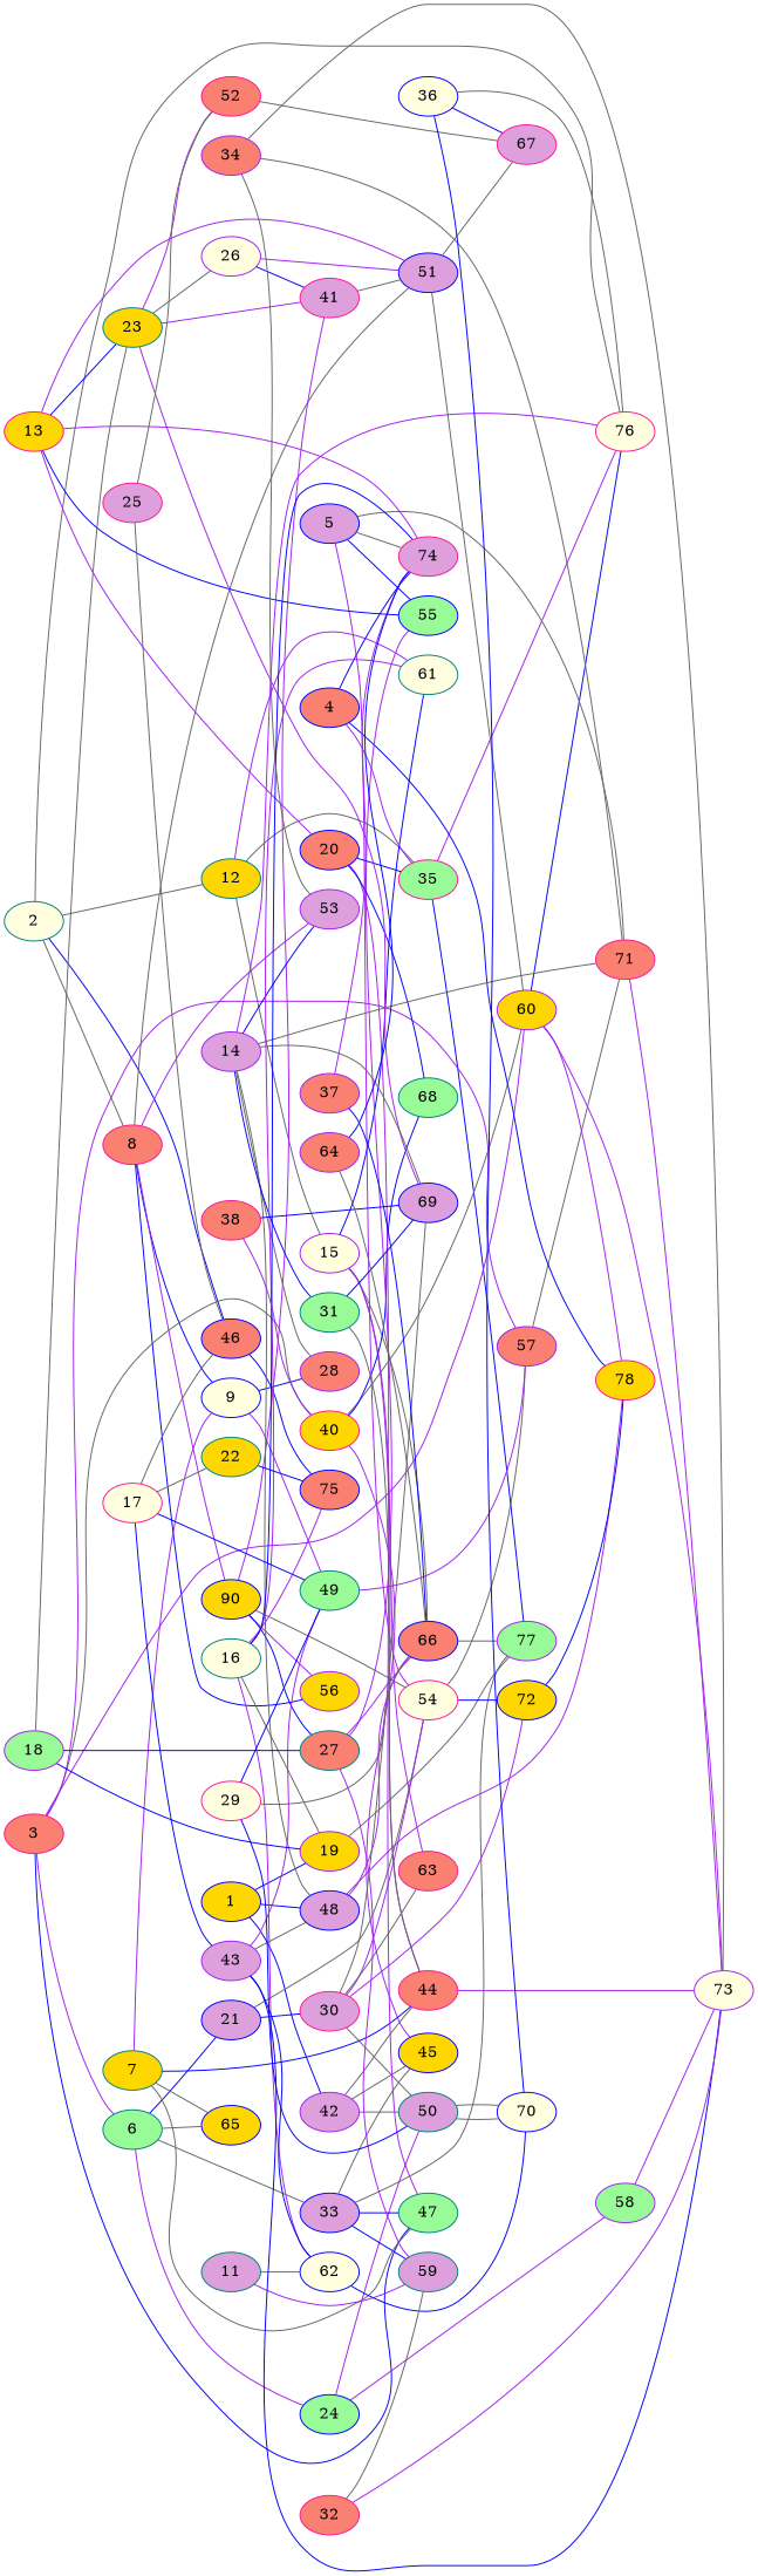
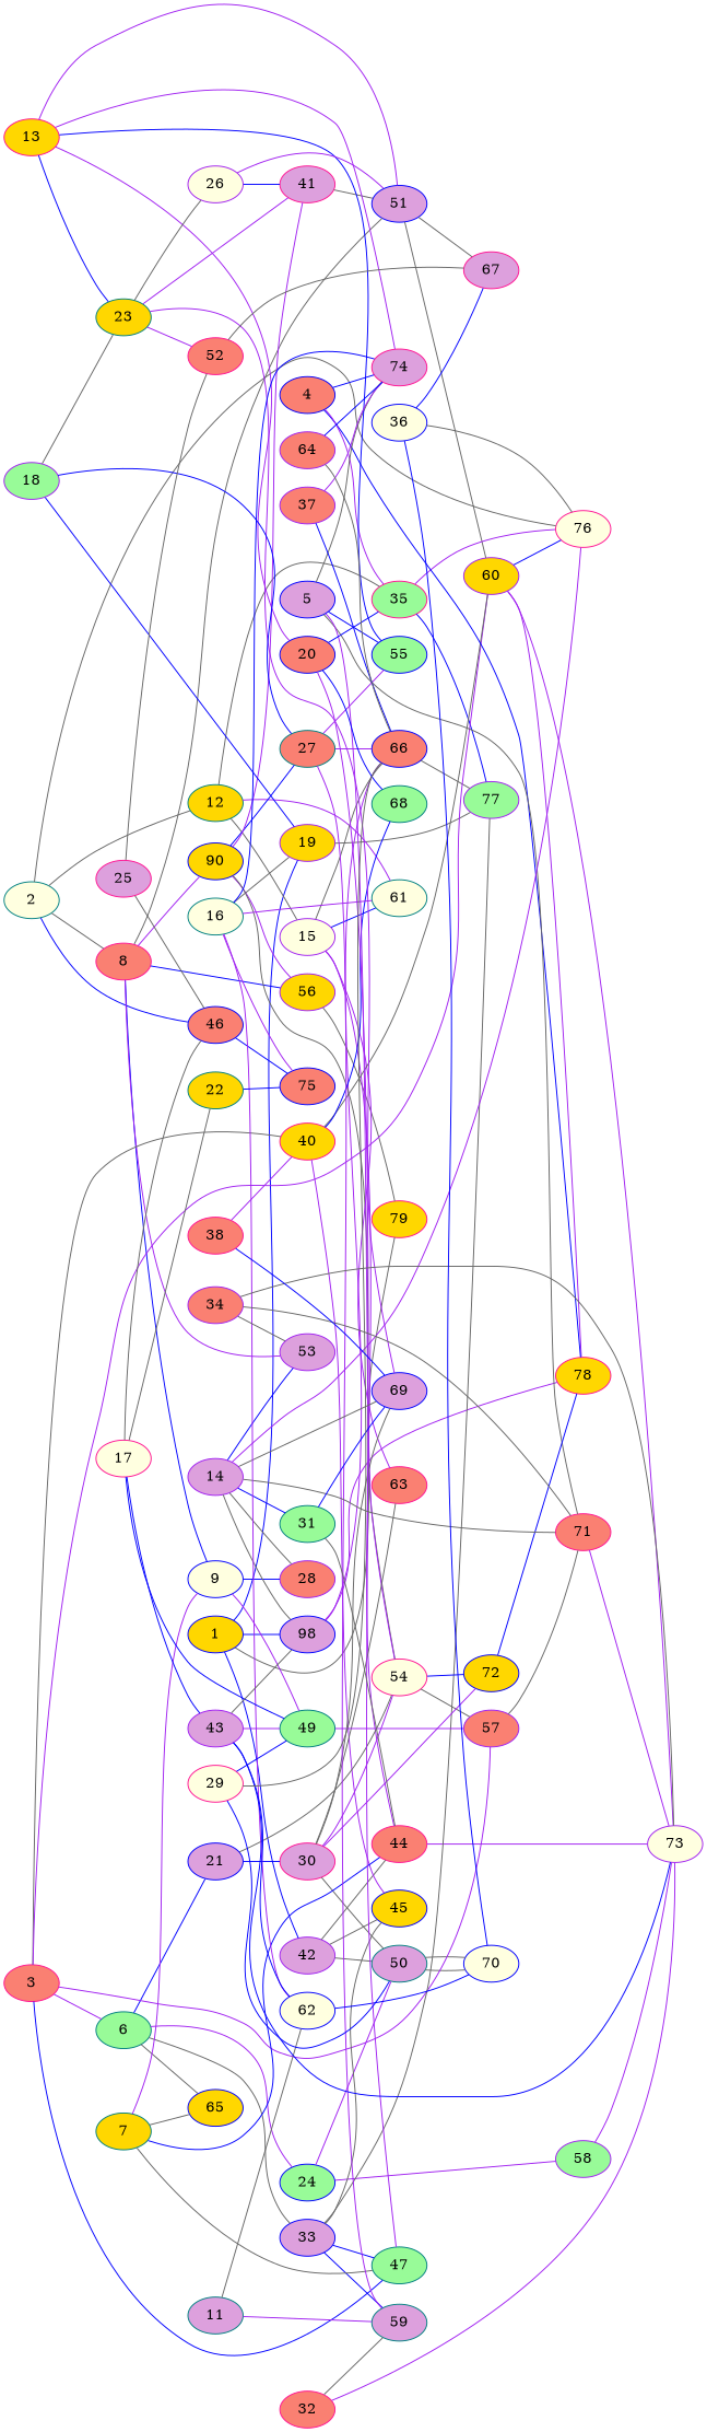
  graph {
    rankdir=LR
    node [color=blue fillcolor=salmon style=filled]
    edge [color=gray40]
    1 [fillcolor=gold]
    19 [color=purple fillcolor=gold]
    42 [color=purple fillcolor=plum]
-   48 [fillcolor=plum]
+   48 [fillcolor=plum label=98]
+   79 [color=deeppink fillcolor=gold]
    77 [color=purple fillcolor=palegreen]
    44 [color=deeppink]
    50 [color=teal fillcolor=plum]
    45 [fillcolor=gold]
    78 [color=deeppink fillcolor=gold]
    66
    2 [color=teal fillcolor=lightyellow]
    8 [color=deeppink]
    12 [color=teal fillcolor=gold]
    46
    76 [color=deeppink fillcolor=lightyellow]
    9 [fillcolor=lightyellow]
    n18 [fillcolor=gold label=90]
    51 [fillcolor=plum]
    53 [color=purple fillcolor=plum]
    56 [color=purple fillcolor=gold]
    35 [color=deeppink fillcolor=palegreen]
    15 [color=purple fillcolor=lightyellow]
    61 [color=teal fillcolor=lightyellow]
    75
    6 [color=teal fillcolor=palegreen]
    3 [color=deeppink]
    40 [color=deeppink fillcolor=gold]
    47 [color=teal fillcolor=palegreen]
    57 [color=purple]
    60 [color=purple fillcolor=gold]
    21 [fillcolor=plum]
    24 [fillcolor=palegreen]
    33 [fillcolor=plum]
    65 [fillcolor=gold]
    68 [color=teal fillcolor=palegreen]
    71 [color=deeppink]
    73 [color=purple fillcolor=lightyellow]
    4
    74 [color=deeppink fillcolor=plum]
    5 [fillcolor=plum]
    54 [color=deeppink fillcolor=lightyellow]
    55 [fillcolor=palegreen]
    72 [fillcolor=gold]
    30 [color=deeppink fillcolor=plum]
    58 [color=purple fillcolor=palegreen]
    59 [color=teal fillcolor=plum]
    7 [color=teal fillcolor=gold]
    28 [color=purple]
    49 [color=teal fillcolor=palegreen]
    27 [color=teal]
    41 [color=deeppink fillcolor=plum]
    67 [color=deeppink fillcolor=plum]
    11 [color=teal fillcolor=plum]
    62 [fillcolor=lightyellow]
    70 [fillcolor=lightyellow]
    63 [color=deeppink]
    13 [color=deeppink fillcolor=gold]
    20
    23 [color=teal fillcolor=gold]
    69 [fillcolor=plum]
    26 [color=purple fillcolor=lightyellow]
    52 [color=deeppink]
    14 [color=purple fillcolor=plum]
    31 [color=teal fillcolor=palegreen]
    16 [color=teal fillcolor=lightyellow]
    17 [color=deeppink fillcolor=lightyellow]
    22 [color=teal fillcolor=gold]
    43 [color=purple fillcolor=plum]
    18 [color=purple fillcolor=palegreen]
    25 [color=deeppink fillcolor=plum]
    29 [color=deeppink fillcolor=lightyellow]
    32 [color=deeppink]
    34 [color=purple]
    36 [fillcolor=lightyellow]
    37 [color=purple]
    38 [color=deeppink]
    64 [color=purple]
    1 -- 19 [color=blue]
    1 -- 42 [color=blue]
    1 -- 48 [color=blue]
+   1 -- 79
    19 -- 77
    42 -- 44
    42 -- 50
    42 -- 45
    48 -- 78 [color=purple]
    48 -- 66 [color=purple]
    44 -- 73 [color=purple]
    50 -- 70
    50 -- 70
    66 -- 77
    2 -- 8
    2 -- 12
    2 -- 46 [color=blue]
    2 -- 76
    8 -- 9 [color=blue]
    8 -- n18 [color=purple]
    8 -- 51
    8 -- 53 [color=purple]
    8 -- 56 [color=blue]
    12 -- 35
    12 -- 15
    12 -- 61 [color=purple]
    46 -- 75 [color=blue]
    9 -- 28 [color=blue]
    9 -- 49 [color=purple]
    n18 -- 56 [color=purple]
    n18 -- 54
    n18 -- 27 [color=blue]
    n18 -- 41 [color=purple]
    51 -- 60
    51 -- 67
+   56 -- 79
    35 -- 77 [color=blue]
    35 -- 76 [color=purple]
    15 -- 44 [color=purple]
    15 -- 66
    15 -- 61 [color=blue]
    15 -- 63 [color=purple]
    6 -- 21 [color=blue]
    6 -- 24 [color=purple]
    6 -- 33
    6 -- 65
    3 -- 6 [color=purple]
    3 -- 40
    3 -- 47 [color=blue]
    3 -- 57 [color=purple]
    3 -- 60 [color=purple]
    40 -- 45 [color=purple]
    40 -- 60
    40 -- 68 [color=blue]
    57 -- 71
    60 -- 78 [color=purple]
    60 -- 76 [color=blue]
    60 -- 73 [color=purple]
    21 -- 54
    21 -- 30 [color=blue]
    24 -- 50 [color=purple]
    24 -- 58 [color=purple]
    33 -- 77
    33 -- 45
    33 -- 47 [color=blue]
    33 -- 59 [color=blue]
    71 -- 73 [color=purple]
    4 -- 78 [color=blue]
    4 -- 35 [color=purple]
    4 -- 74 [color=blue]
    5 -- 71
    5 -- 74
    5 -- 54 [color=purple]
    5 -- 55 [color=blue]
    54 -- 57
    54 -- 72 [color=blue]
    72 -- 78 [color=blue]
    30 -- 50
    30 -- 54 [color=purple]
    30 -- 72 [color=purple]
    30 -- 63
    30 -- 69
    58 -- 73 [color=purple]
    7 -- 44 [color=blue]
    7 -- 9 [color=purple]
    7 -- 47
    7 -- 65
    49 -- 57 [color=purple]
    27 -- 66 [color=purple]
    27 -- 55 [color=purple]
    27 -- 59 [color=purple]
    41 -- 51
    11 -- 59 [color=purple]
    11 -- 62
    62 -- 70 [color=blue]
    13 -- 51 [color=purple]
    13 -- 74 [color=purple]
    13 -- 55 [color=blue]
    13 -- 20 [color=purple]
    13 -- 23 [color=blue]
    20 -- 35 [color=blue]
    20 -- 47 [color=purple]
    20 -- 68 [color=blue]
    23 -- 41 [color=purple]
    23 -- 69 [color=purple]
    23 -- 26
    23 -- 52 [color=purple]
    26 -- 51 [color=purple]
    26 -- 41 [color=blue]
    52 -- 67
    14 -- 48
    14 -- 76 [color=purple]
    14 -- 53 [color=blue]
    14 -- 71
    14 -- 28
    14 -- 69
    14 -- 31 [color=blue]
    31 -- 44
    31 -- 69 [color=blue]
    16 -- 19
    16 -- 61 [color=purple]
    16 -- 75 [color=purple]
    16 -- 74 [color=blue]
    16 -- 62 [color=purple]
    17 -- 46
    17 -- 49 [color=blue]
    17 -- 22
    17 -- 43 [color=blue]
    22 -- 75 [color=blue]
    43 -- 48
    43 -- 73 [color=blue]
    43 -- 49 [color=purple]
    43 -- 62 [color=blue]
    18 -- 19 [color=blue]
    18 -- 27 [color=blue]
    18 -- 23
    25 -- 46
    25 -- 52
    29 -- 50 [color=blue]
    29 -- 66
    29 -- 49 [color=blue]
    32 -- 73 [color=purple]
    32 -- 59
    34 -- 53
    34 -- 71
    34 -- 73
    36 -- 76
    36 -- 67 [color=blue]
    36 -- 70 [color=blue]
    37 -- 66 [color=blue]
    37 -- 74 [color=purple]
    38 -- 40 [color=purple]
    38 -- 69 [color=blue]
    64 -- 66
    64 -- 74 [color=blue]
  }
